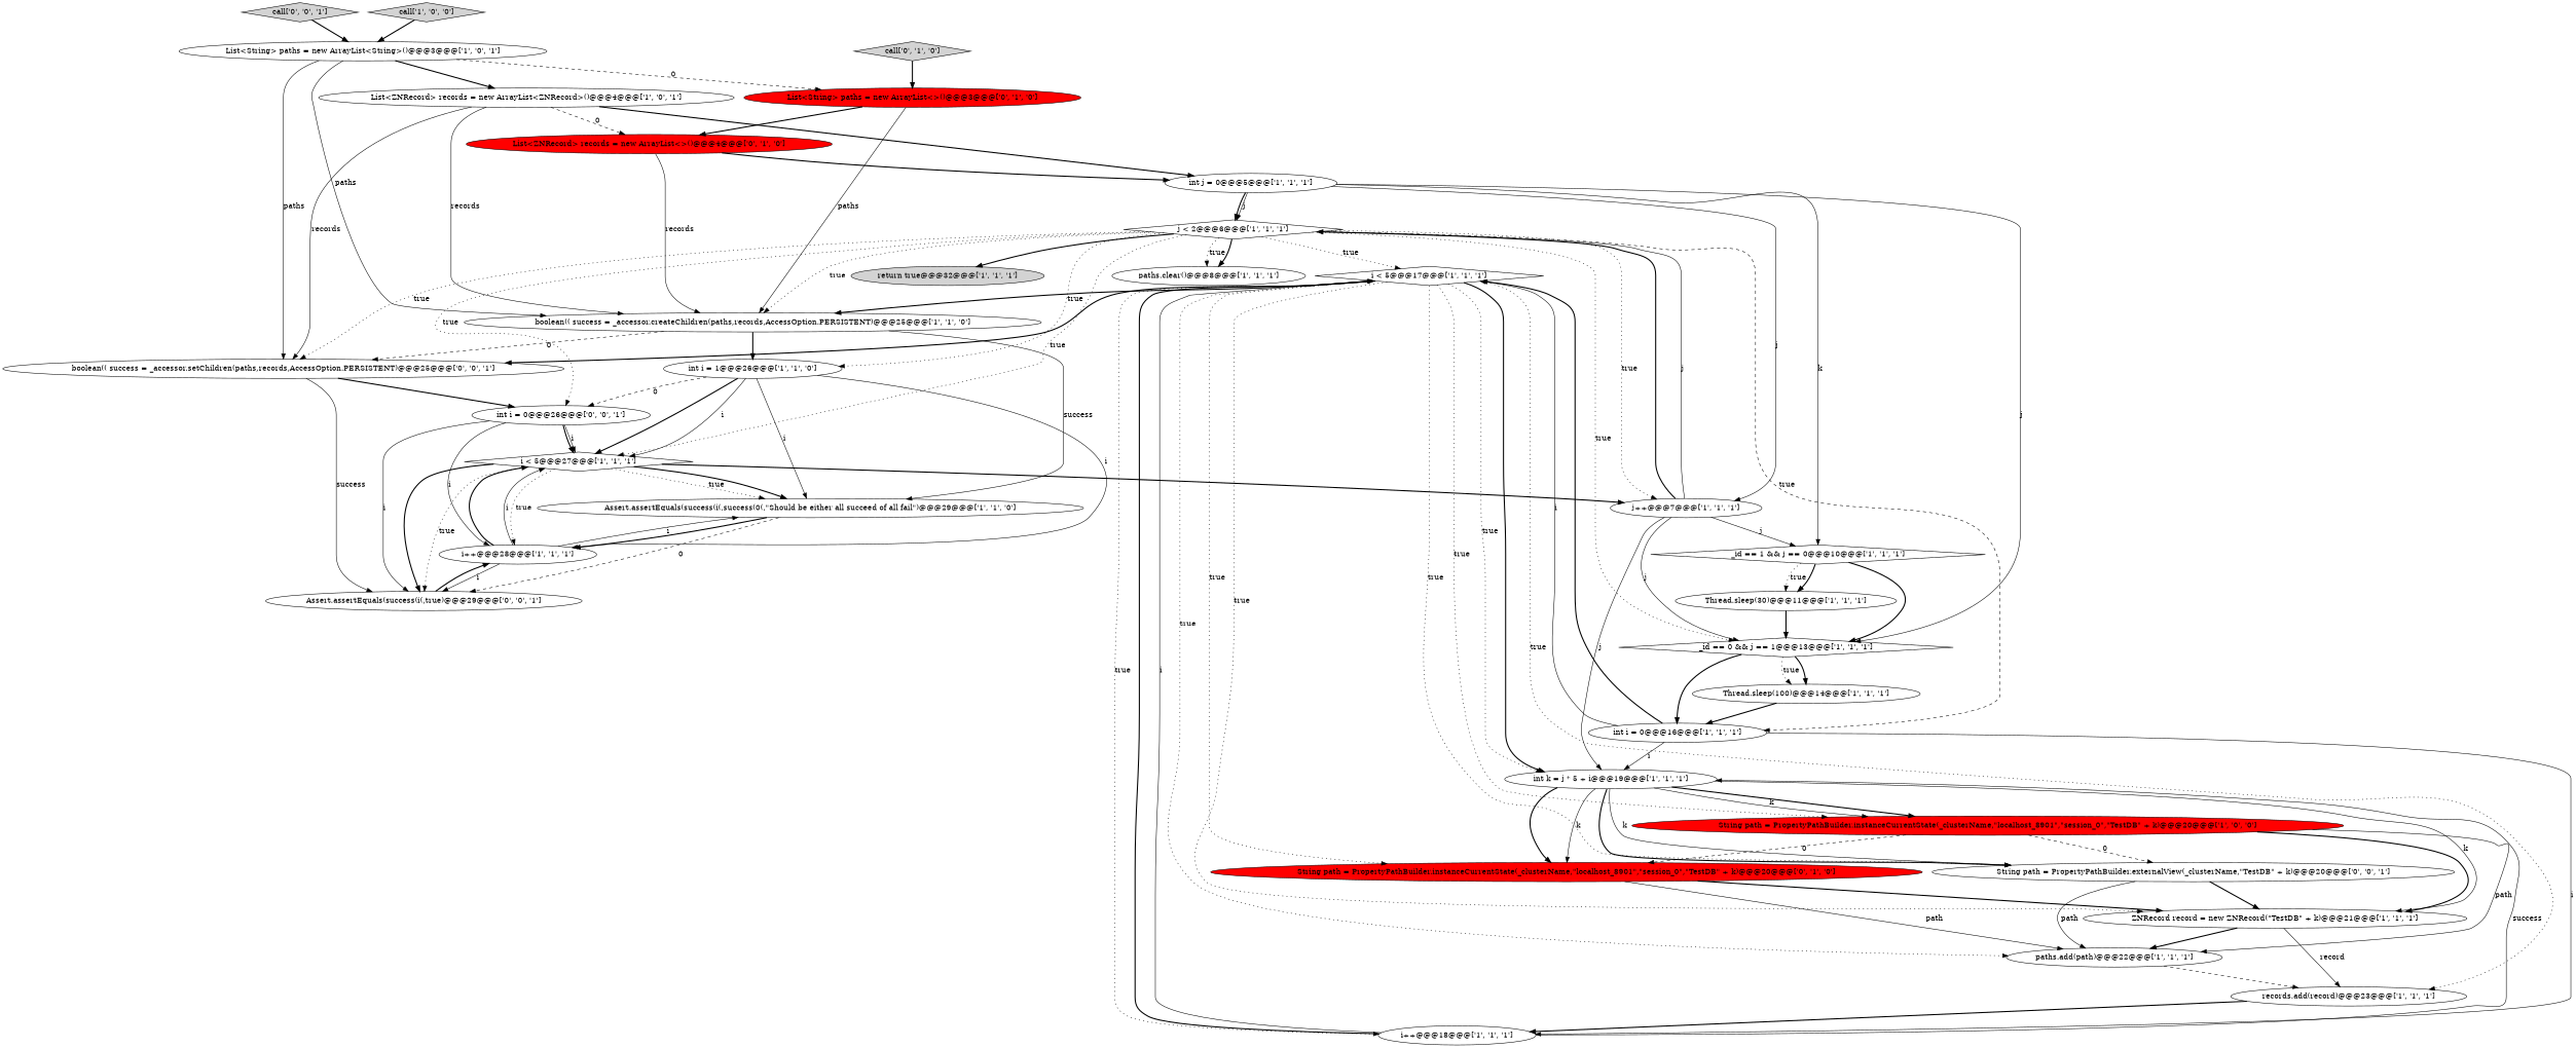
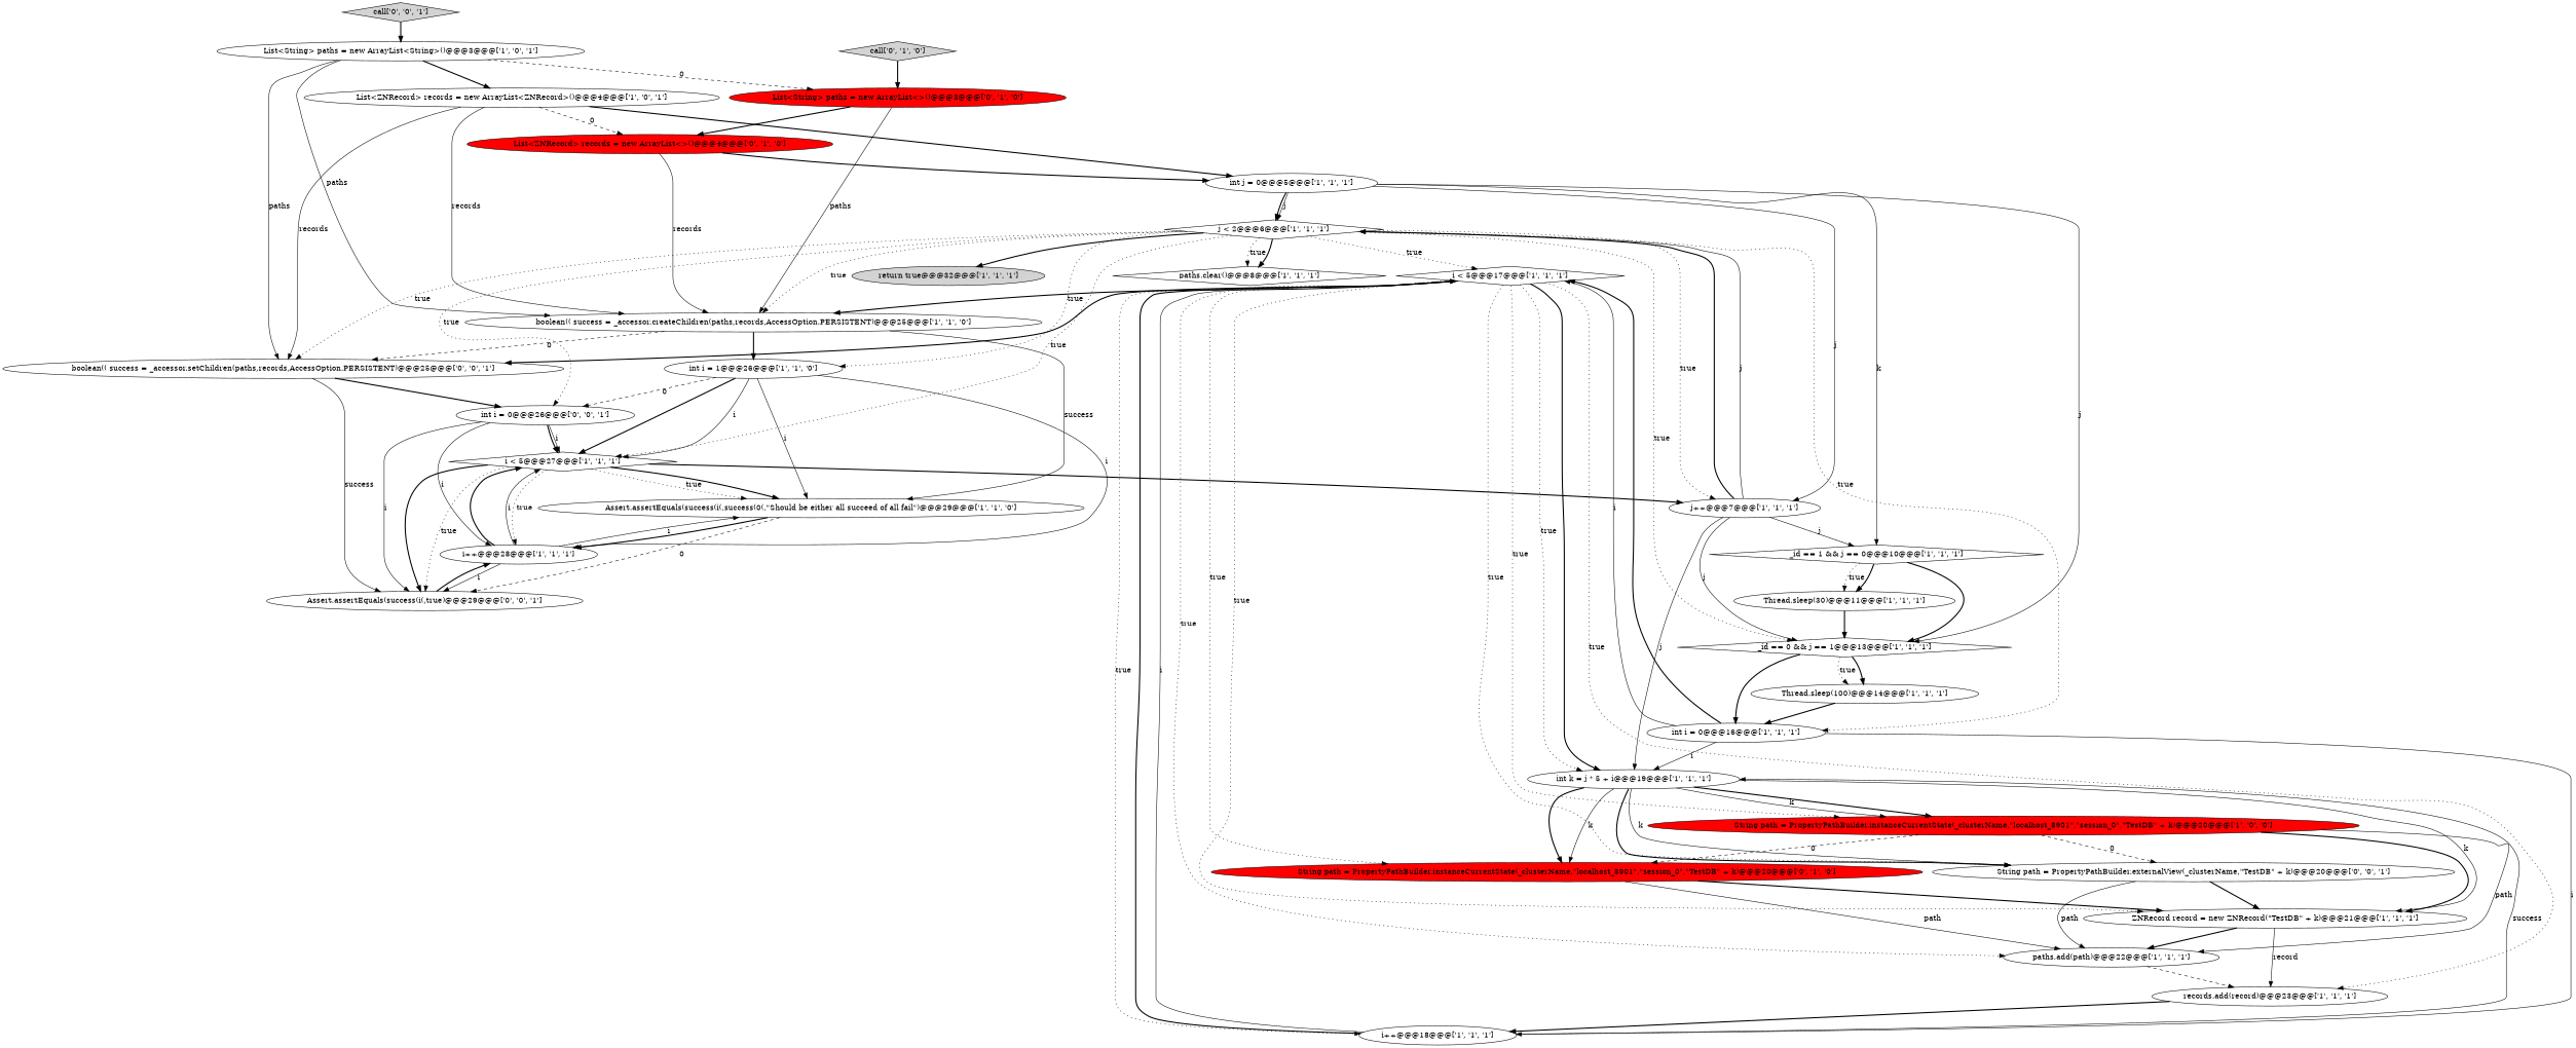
  digraph {
    node [fillcolor=white shape=ellipse style=filled]
    edge [style=bold]
    n1 [label="j < 2@@@6@@@['1', '1', '1']" shape=diamond]
    n2 [label="i < 5@@@17@@@['1', '1', '1']" shape=diamond]
    n3 [label="boolean(( success = _accessor.createChildren(paths,records,AccessOption.PERSISTENT)@@@25@@@['1', '1', '0']"]
-   n4 [label="paths.clear()@@@8@@@['1', '1', '1']"]
+   n4 [label="paths.clear()@@@8@@@['1', '1', '1']" shape=diamond]
    n5 [fillcolor=lightgray label="return true@@@32@@@['1', '1', '1']"]
    n6 [label="int i = 0@@@16@@@['1', '1', '1']"]
    n7 [label="int i = 0@@@26@@@['0', '0', '1']"]
    n8 [label="boolean(( success = _accessor.setChildren(paths,records,AccessOption.PERSISTENT)@@@25@@@['0', '0', '1']"]
    n9 [label="j++@@@7@@@['1', '1', '1']"]
    n10 [label="_id == 0 && j == 1@@@13@@@['1', '1', '1']" shape=diamond]
    n11 [label="int i = 1@@@26@@@['1', '1', '0']"]
    n12 [label="i < 5@@@27@@@['1', '1', '1']" shape=diamond]
    n13 [fillcolor=red label="String path = PropertyPathBuilder.instanceCurrentState(_clusterName,\"localhost_8901\",\"session_0\",\"TestDB\" + k)@@@20@@@['1', '0', '0']"]
    n14 [label="i++@@@18@@@['1', '1', '1']"]
    n15 [label="paths.add(path)@@@22@@@['1', '1', '1']"]
    n16 [label="String path = PropertyPathBuilder.externalView(_clusterName,\"TestDB\" + k)@@@20@@@['0', '0', '1']"]
    n17 [fillcolor=red label="String path = PropertyPathBuilder.instanceCurrentState(_clusterName,\"localhost_8901\",\"session_0\",\"TestDB\" + k)@@@20@@@['0', '1', '0']"]
    n18 [label="ZNRecord record = new ZNRecord(\"TestDB\" + k)@@@21@@@['1', '1', '1']"]
    n19 [label="int k = j * 5 + i@@@19@@@['1', '1', '1']"]
    n20 [label="records.add(record)@@@23@@@['1', '1', '1']"]
    n21 [label="Assert.assertEquals(success(i(,success(0(,\"Should be either all succeed of all fail\")@@@29@@@['1', '1', '0']"]
    n22 [label="_id == 1 && j == 0@@@10@@@['1', '1', '1']" shape=diamond]
    n23 [label="Thread.sleep(30)@@@11@@@['1', '1', '1']"]
    n24 [label="i++@@@28@@@['1', '1', '1']"]
    n25 [label="Assert.assertEquals(success(i(,true)@@@29@@@['0', '0', '1']"]
    n26 [label="Thread.sleep(100)@@@14@@@['1', '1', '1']"]
    n27 [fillcolor=red label="List<ZNRecord> records = new ArrayList<>()@@@4@@@['0', '1', '0']"]
    n28 [label="int j = 0@@@5@@@['1', '1', '1']"]
    n29 [fillcolor=red label="List<String> paths = new ArrayList<>()@@@3@@@['0', '1', '0']"]
    n30 [label="List<ZNRecord> records = new ArrayList<ZNRecord>()@@@4@@@['1', '0', '1']"]
    n31 [label="List<String> paths = new ArrayList<String>()@@@3@@@['1', '0', '1']"]
    n32 [fillcolor=lightgray label="call['0', '0', '1']" shape=diamond]
-   n33 [fillcolor=lightgray label="call['1', '0', '0']" shape=diamond]
    n34 [fillcolor=lightgray label="call['0', '1', '0']" shape=diamond]
    n1 -> n2 [label=true style=dotted]
    n1 -> n3 [label=true style=dotted]
    n1 -> n4 [label=true style=dotted]
    n1 -> n4
    n1 -> n5
-   n1 -> n6 [label=true style=dashed]
+   n1 -> n6 [label=true style=dotted]
    n1 -> n7 [label=true style=dotted]
    n1 -> n8 [label=true style=dotted]
    n1 -> n9 [label=true style=dotted]
    n1 -> n10 [label=true style=dotted]
    n1 -> n11 [label=true style=dotted]
    n1 -> n12 [label=true style=dotted]
    n2 -> n3
    n2 -> n8
    n2 -> n13 [label=true style=dotted]
    n2 -> n14 [label=true style=dotted]
    n2 -> n15 [label=true style=dotted]
    n2 -> n16 [label=true style=dotted]
    n2 -> n17 [label=true style=dotted]
    n2 -> n18 [label=true style=dotted]
    n2 -> n19
    n2 -> n19 [label=true style=dotted]
    n2 -> n20 [label=true style=dotted]
    n3 -> n8 [label=0 style=dashed]
    n3 -> n11
    n3 -> n21 [label=success style=solid]
    n6 -> n2 [label=i style=solid]
    n6 -> n2
    n6 -> n14 [label=i style=solid]
    n6 -> n19 [label=i style=solid]
    n7 -> n12
    n7 -> n12 [label=i style=solid]
    n7 -> n24 [label=i style=solid]
    n7 -> n25 [label=i style=solid]
    n8 -> n7
    n8 -> n25 [label=success style=solid]
    n9 -> n1
    n9 -> n1 [label=j style=solid]
    n9 -> n10 [label=j style=solid]
    n9 -> n19 [label=j style=solid]
    n9 -> n22 [label=j style=solid]
    n10 -> n6
    n10 -> n26
    n10 -> n26 [label=true style=dotted]
    n11 -> n7 [label=0 style=dashed]
    n11 -> n12 [label=i style=solid]
    n11 -> n12
    n11 -> n21 [label=i style=solid]
    n11 -> n24 [label=i style=solid]
    n12 -> n9
    n12 -> n21 [label=true style=dotted]
    n12 -> n21
    n12 -> n24 [label=true style=dotted]
    n12 -> n25
    n12 -> n25 [label=true style=dotted]
    n13 -> n15 [label=path style=solid]
    n13 -> n16 [label=0 style=dashed]
    n13 -> n17 [label=0 style=dashed]
    n13 -> n18
    n14 -> n2
    n14 -> n2 [label=i style=solid]
    n14 -> n19 [label=success style=solid]
    n15 -> n20 [style=dashed]
    n16 -> n15 [label=path style=solid]
    n16 -> n18
    n17 -> n15 [label=path style=solid]
    n17 -> n18
    n18 -> n15
    n18 -> n20 [label=record style=solid]
    n19 -> n13
    n19 -> n13 [label=k style=solid]
    n19 -> n16
    n19 -> n16 [label=k style=solid]
    n19 -> n17
    n19 -> n17 [label=k style=solid]
    n19 -> n18 [label=k style=solid]
    n20 -> n14
    n21 -> n24
    n21 -> n25 [label=0 style=dashed]
    n22 -> n10
    n22 -> n23 [label=true style=dotted]
    n22 -> n23
    n23 -> n10
    n24 -> n12
    n24 -> n12 [label=i style=solid]
    n24 -> n21 [label=i style=solid]
    n24 -> n25 [label=i style=solid]
    n25 -> n24
    n26 -> n6
    n27 -> n3 [label=records style=solid]
    n27 -> n28
    n28 -> n1 [label=j style=solid]
    n28 -> n1
    n28 -> n9 [label=j style=solid]
    n28 -> n10 [label=j style=solid]
    n28 -> n22 [label=k style=solid]
    n29 -> n3 [label=paths style=solid]
    n29 -> n27
    n30 -> n3 [label=records style=solid]
    n30 -> n8 [label=records style=solid]
    n30 -> n27 [label=0 style=dashed]
    n30 -> n28
    n31 -> n3 [label=paths style=solid]
    n31 -> n8 [label=paths style=solid]
    n31 -> n29 [label=0 style=dashed]
    n31 -> n30
    n32 -> n31
-   n33 -> n31
    n34 -> n29
  }
